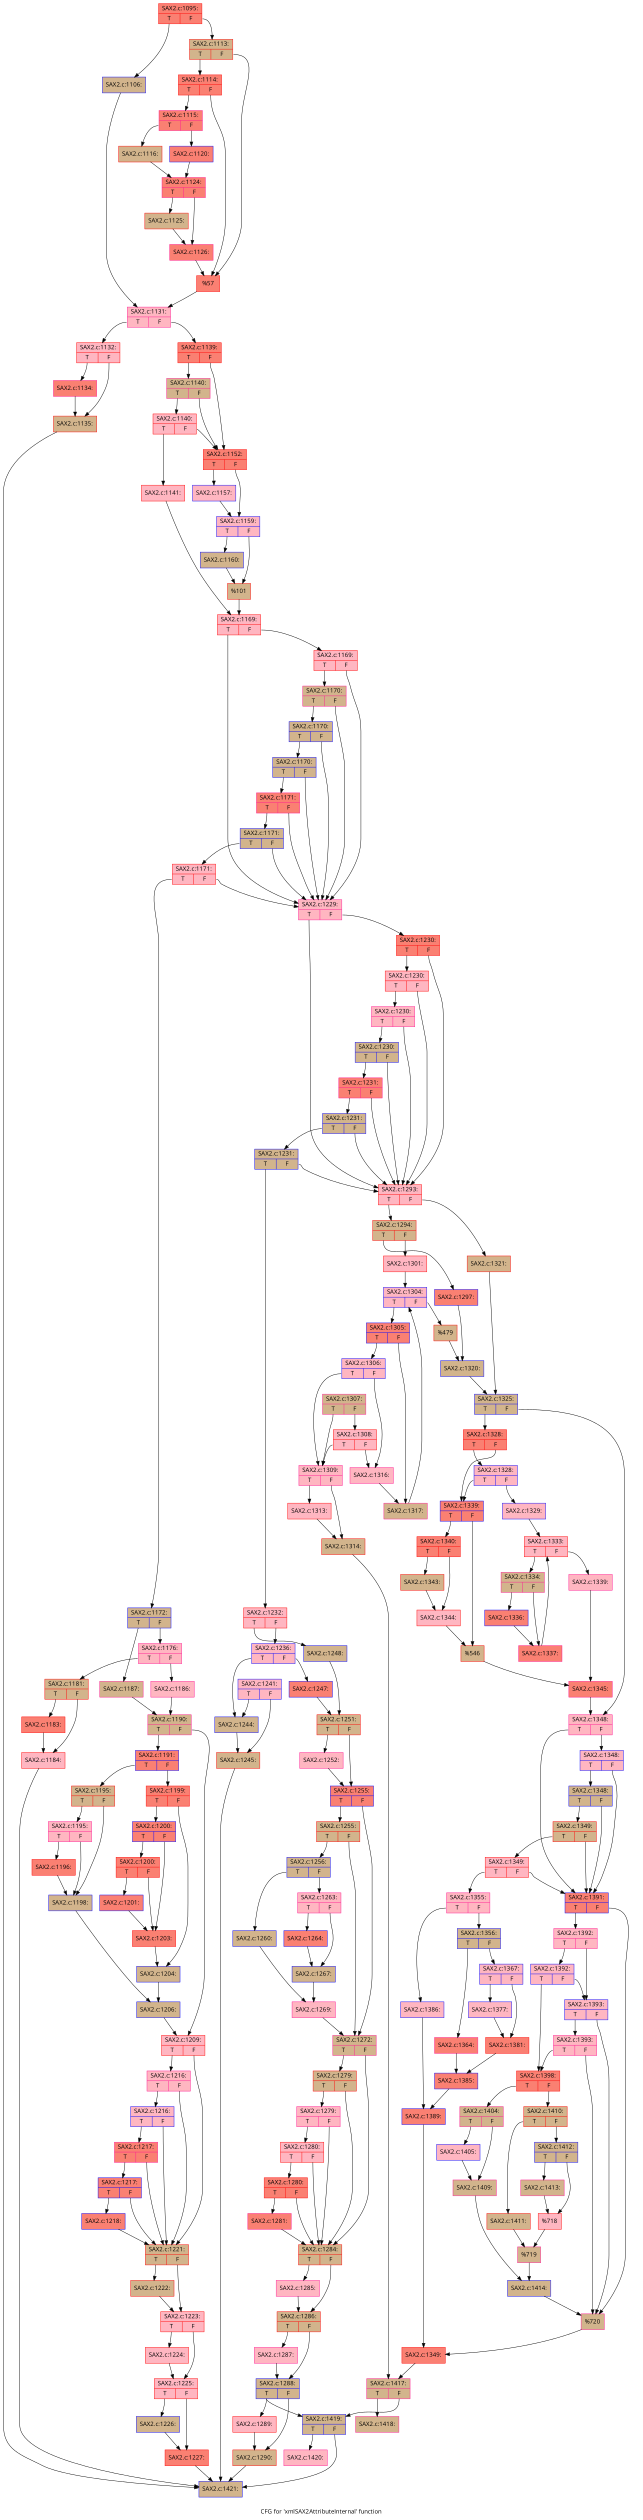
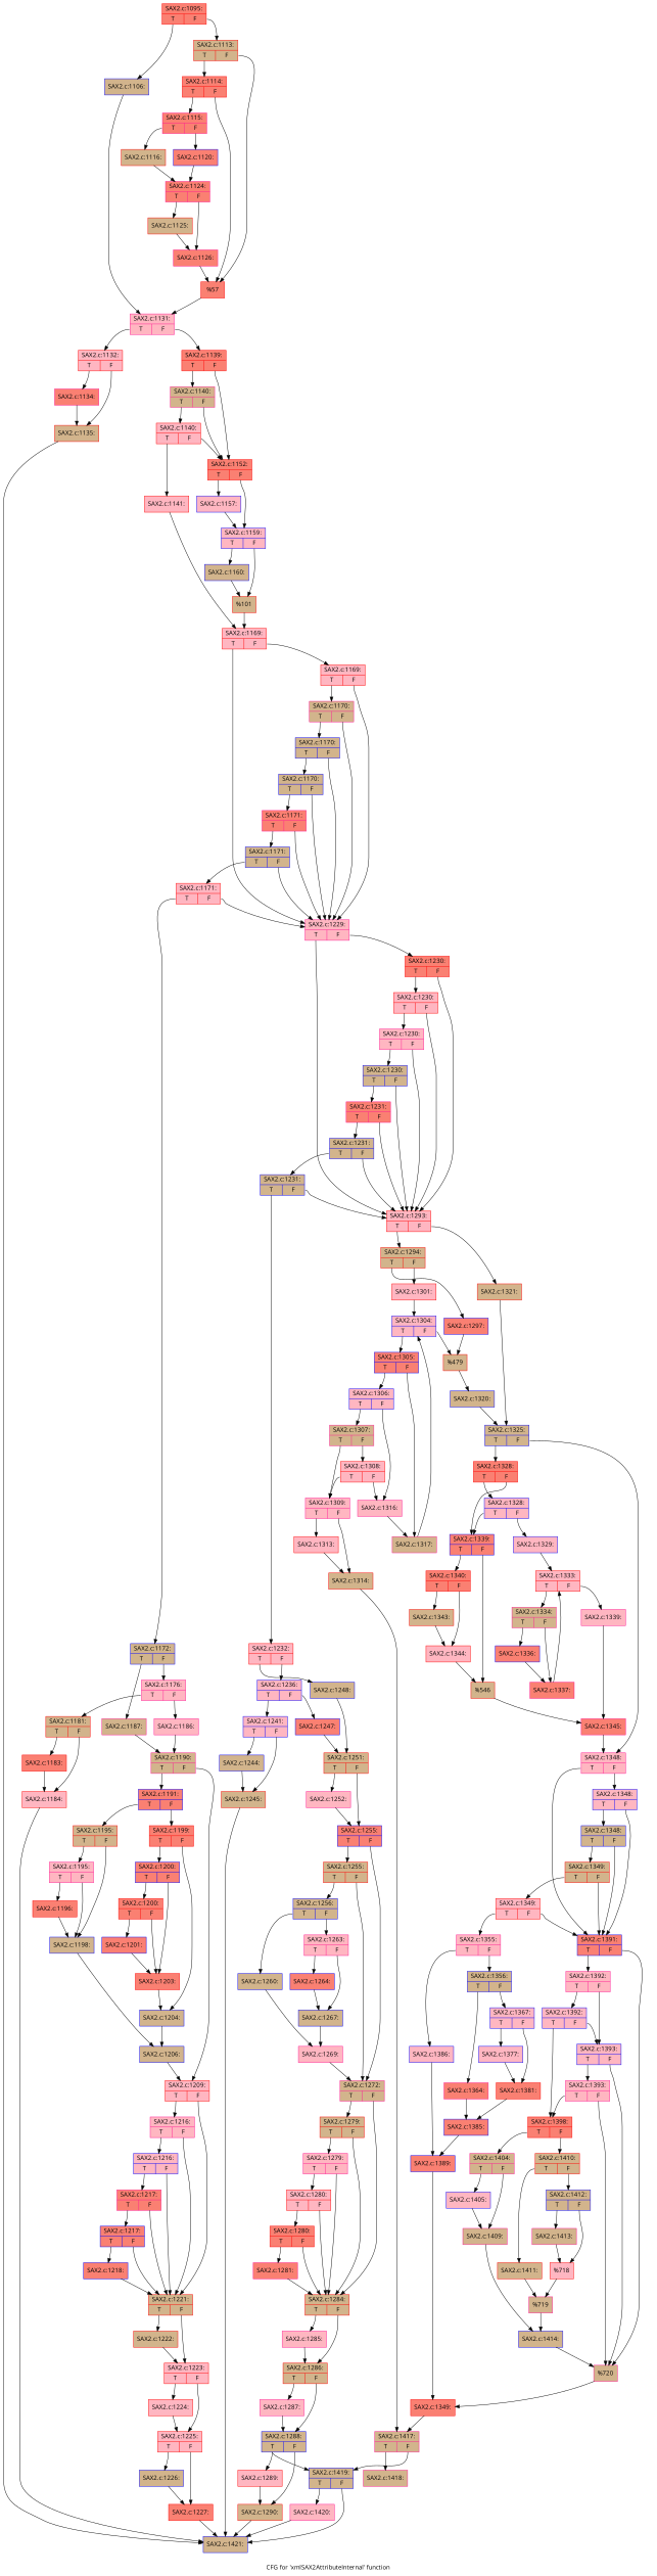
  digraph {
    fontname="Open Sans"
    label="CFG for 'xmlSAX2AttributeInternal' function"
    node [color=red fillcolor=tan fontname="Open Sans" shape=record style=filled]
    edge [fontname="Open Sans" tailport=s0]
    n1 [fillcolor=salmon label="{SAX2.c:1095:|{<s0>T|<s1>F}}"]
    n2 [color=blue label="{SAX2.c:1106:}"]
    n3 [label="{SAX2.c:1113:|{<s0>T|<s1>F}}"]
    n4 [color=deeppink fillcolor=lightpink label="{SAX2.c:1131:|{<s0>T|<s1>F}}"]
    n5 [fillcolor=salmon label="{SAX2.c:1114:|{<s0>T|<s1>F}}"]
    n6 [fillcolor=salmon label="{%57}"]
    n7 [fillcolor=lightpink label="{SAX2.c:1132:|{<s0>T|<s1>F}}"]
    n8 [fillcolor=salmon label="{SAX2.c:1139:|{<s0>T|<s1>F}}"]
    n9 [color=deeppink fillcolor=salmon label="{SAX2.c:1115:|{<s0>T|<s1>F}}"]
    n10 [color=deeppink fillcolor=salmon label="{SAX2.c:1134:}"]
    n11 [label="{SAX2.c:1135:}"]
    n12 [color=deeppink label="{SAX2.c:1140:|{<s0>T|<s1>F}}"]
    n13 [fillcolor=salmon label="{SAX2.c:1152:|{<s0>T|<s1>F}}"]
    n14 [label="{SAX2.c:1116:}"]
    n15 [color=blue fillcolor=salmon label="{SAX2.c:1120:}"]
    n16 [color=deeppink fillcolor=salmon label="{SAX2.c:1124:|{<s0>T|<s1>F}}"]
    n17 [label="{SAX2.c:1125:}"]
    n18 [color=deeppink fillcolor=salmon label="{SAX2.c:1126:}"]
    n19 [color=blue label="{SAX2.c:1421:}"]
    n20 [fillcolor=lightpink label="{SAX2.c:1140:|{<s0>T|<s1>F}}"]
    n21 [color=blue fillcolor=lightpink label="{SAX2.c:1157:}"]
    n22 [color=blue fillcolor=lightpink label="{SAX2.c:1159:|{<s0>T|<s1>F}}"]
    n23 [fillcolor=lightpink label="{SAX2.c:1141:}"]
    n24 [color=blue label="{SAX2.c:1160:}"]
    n25 [label="{%101}"]
    n26 [fillcolor=lightpink label="{SAX2.c:1169:|{<s0>T|<s1>F}}"]
    n27 [color=deeppink fillcolor=lightpink label="{SAX2.c:1229:|{<s0>T|<s1>F}}"]
    n28 [fillcolor=lightpink label="{SAX2.c:1169:|{<s0>T|<s1>F}}"]
    n29 [fillcolor=lightpink label="{SAX2.c:1293:|{<s0>T|<s1>F}}"]
    n30 [fillcolor=salmon label="{SAX2.c:1230:|{<s0>T|<s1>F}}"]
    n31 [color=deeppink label="{SAX2.c:1170:|{<s0>T|<s1>F}}"]
    n32 [label="{SAX2.c:1294:|{<s0>T|<s1>F}}"]
    n33 [label="{SAX2.c:1321:}"]
    n34 [fillcolor=lightpink label="{SAX2.c:1230:|{<s0>T|<s1>F}}"]
    n35 [color=blue label="{SAX2.c:1170:|{<s0>T|<s1>F}}"]
    n36 [color=blue label="{SAX2.c:1170:|{<s0>T|<s1>F}}"]
    n37 [color=deeppink fillcolor=salmon label="{SAX2.c:1171:|{<s0>T|<s1>F}}"]
    n38 [color=blue label="{SAX2.c:1171:|{<s0>T|<s1>F}}"]
    n39 [fillcolor=lightpink label="{SAX2.c:1171:|{<s0>T|<s1>F}}"]
    n40 [color=blue label="{SAX2.c:1172:|{<s0>T|<s1>F}}"]
    n41 [color=deeppink label="{SAX2.c:1187:}"]
    n42 [color=deeppink fillcolor=lightpink label="{SAX2.c:1176:|{<s0>T|<s1>F}}"]
    n43 [color=deeppink label="{SAX2.c:1190:|{<s0>T|<s1>F}}"]
    n44 [label="{SAX2.c:1181:|{<s0>T|<s1>F}}"]
    n45 [color=deeppink fillcolor=lightpink label="{SAX2.c:1186:}"]
    n46 [color=blue fillcolor=salmon label="{SAX2.c:1191:|{<s0>T|<s1>F}}"]
    n47 [fillcolor=lightpink label="{SAX2.c:1209:|{<s0>T|<s1>F}}"]
    n48 [fillcolor=salmon label="{SAX2.c:1183:}"]
    n49 [fillcolor=lightpink label="{SAX2.c:1184:}"]
    n50 [label="{SAX2.c:1195:|{<s0>T|<s1>F}}"]
    n51 [fillcolor=salmon label="{SAX2.c:1199:|{<s0>T|<s1>F}}"]
    n52 [color=deeppink fillcolor=lightpink label="{SAX2.c:1216:|{<s0>T|<s1>F}}"]
    n53 [label="{SAX2.c:1221:|{<s0>T|<s1>F}}"]
    n54 [color=deeppink fillcolor=lightpink label="{SAX2.c:1195:|{<s0>T|<s1>F}}"]
    n55 [color=blue label="{SAX2.c:1198:}"]
    n56 [color=blue fillcolor=salmon label="{SAX2.c:1200:|{<s0>T|<s1>F}}"]
    n57 [color=blue label="{SAX2.c:1204:}"]
    n58 [color=blue fillcolor=lightpink label="{SAX2.c:1216:|{<s0>T|<s1>F}}"]
    n59 [label="{SAX2.c:1222:}"]
    n60 [fillcolor=lightpink label="{SAX2.c:1223:|{<s0>T|<s1>F}}"]
    n61 [fillcolor=salmon label="{SAX2.c:1196:}"]
    n62 [color=blue label="{SAX2.c:1206:}"]
    n63 [fillcolor=salmon label="{SAX2.c:1200:|{<s0>T|<s1>F}}"]
    n64 [fillcolor=salmon label="{SAX2.c:1203:}"]
    n65 [color=blue fillcolor=salmon label="{SAX2.c:1201:}"]
    n66 [color=deeppink fillcolor=salmon label="{SAX2.c:1217:|{<s0>T|<s1>F}}"]
    n67 [fillcolor=lightpink label="{SAX2.c:1224:}"]
    n68 [fillcolor=lightpink label="{SAX2.c:1225:|{<s0>T|<s1>F}}"]
    n69 [color=blue fillcolor=salmon label="{SAX2.c:1217:|{<s0>T|<s1>F}}"]
    n70 [color=blue fillcolor=salmon label="{SAX2.c:1218:}"]
    n71 [color=blue label="{SAX2.c:1226:}"]
    n72 [fillcolor=salmon label="{SAX2.c:1227:}"]
    n73 [color=blue fillcolor=salmon label="{SAX2.c:1297:}"]
    n74 [fillcolor=lightpink label="{SAX2.c:1301:}"]
    n75 [color=blue label="{SAX2.c:1325:|{<s0>T|<s1>F}}"]
    n76 [color=deeppink fillcolor=lightpink label="{SAX2.c:1230:|{<s0>T|<s1>F}}"]
    n77 [color=blue label="{SAX2.c:1230:|{<s0>T|<s1>F}}"]
    n78 [color=deeppink fillcolor=salmon label="{SAX2.c:1231:|{<s0>T|<s1>F}}"]
    n79 [color=blue label="{SAX2.c:1231:|{<s0>T|<s1>F}}"]
    n80 [color=blue label="{SAX2.c:1231:|{<s0>T|<s1>F}}"]
    n81 [fillcolor=lightpink label="{SAX2.c:1232:|{<s0>T|<s1>F}}"]
    n82 [color=blue label="{SAX2.c:1248:}"]
    n83 [color=blue fillcolor=lightpink label="{SAX2.c:1236:|{<s0>T|<s1>F}}"]
    n84 [label="{SAX2.c:1251:|{<s0>T|<s1>F}}"]
    n85 [color=blue fillcolor=lightpink label="{SAX2.c:1241:|{<s0>T|<s1>F}}"]
    n86 [color=blue fillcolor=salmon label="{SAX2.c:1247:}"]
    n87 [color=deeppink fillcolor=lightpink label="{SAX2.c:1252:}"]
    n88 [color=blue fillcolor=salmon label="{SAX2.c:1255:|{<s0>T|<s1>F}}"]
    n89 [color=blue label="{SAX2.c:1244:}"]
    n90 [label="{SAX2.c:1245:}"]
    n91 [label="{SAX2.c:1255:|{<s0>T|<s1>F}}"]
    n92 [color=deeppink label="{SAX2.c:1272:|{<s0>T|<s1>F}}"]
    n93 [color=blue label="{SAX2.c:1256:|{<s0>T|<s1>F}}"]
    n94 [label="{SAX2.c:1279:|{<s0>T|<s1>F}}"]
    n95 [label="{SAX2.c:1284:|{<s0>T|<s1>F}}"]
    n96 [color=blue label="{SAX2.c:1260:}"]
    n97 [color=deeppink fillcolor=lightpink label="{SAX2.c:1263:|{<s0>T|<s1>F}}"]
    n98 [color=deeppink fillcolor=lightpink label="{SAX2.c:1279:|{<s0>T|<s1>F}}"]
    n99 [color=deeppink fillcolor=lightpink label="{SAX2.c:1285:}"]
    n100 [label="{SAX2.c:1286:|{<s0>T|<s1>F}}"]
    n101 [color=deeppink fillcolor=lightpink label="{SAX2.c:1269:}"]
    n102 [color=blue fillcolor=salmon label="{SAX2.c:1264:}"]
    n103 [color=blue label="{SAX2.c:1267:}"]
    n104 [fillcolor=lightpink label="{SAX2.c:1280:|{<s0>T|<s1>F}}"]
    n105 [color=deeppink fillcolor=lightpink label="{SAX2.c:1287:}"]
    n106 [color=blue label="{SAX2.c:1288:|{<s0>T|<s1>F}}"]
    n107 [fillcolor=salmon label="{SAX2.c:1280:|{<s0>T|<s1>F}}"]
    n108 [color=deeppink fillcolor=salmon label="{SAX2.c:1281:}"]
    n109 [fillcolor=lightpink label="{SAX2.c:1289:}"]
    n110 [label="{SAX2.c:1290:}"]
    n111 [color=blue label="{SAX2.c:1419:|{<s0>T|<s1>F}}"]
    n112 [color=blue label="{SAX2.c:1320:}"]
    n113 [color=blue fillcolor=lightpink label="{SAX2.c:1304:|{<s0>T|<s1>F}}"]
    n114 [fillcolor=salmon label="{SAX2.c:1328:|{<s0>T|<s1>F}}"]
    n115 [color=deeppink fillcolor=lightpink label="{SAX2.c:1348:|{<s0>T|<s1>F}}"]
    n116 [color=blue fillcolor=salmon label="{SAX2.c:1305:|{<s0>T|<s1>F}}"]
    n117 [label="{%479}"]
    n118 [color=blue fillcolor=lightpink label="{SAX2.c:1306:|{<s0>T|<s1>F}}"]
    n119 [color=deeppink label="{SAX2.c:1317:}"]
    n120 [color=deeppink label="{SAX2.c:1307:|{<s0>T|<s1>F}}"]
    n121 [color=deeppink fillcolor=lightpink label="{SAX2.c:1316:}"]
    n122 [color=deeppink fillcolor=lightpink label="{SAX2.c:1309:|{<s0>T|<s1>F}}"]
    n123 [fillcolor=lightpink label="{SAX2.c:1308:|{<s0>T|<s1>F}}"]
    n124 [fillcolor=lightpink label="{SAX2.c:1313:}"]
    n125 [label="{SAX2.c:1314:}"]
    n126 [color=deeppink label="{SAX2.c:1417:|{<s0>T|<s1>F}}"]
    n127 [color=deeppink label="{SAX2.c:1418:}"]
    n128 [color=deeppink fillcolor=lightpink label="{SAX2.c:1420:}"]
    n129 [color=blue fillcolor=lightpink label="{SAX2.c:1328:|{<s0>T|<s1>F}}"]
    n130 [color=blue fillcolor=salmon label="{SAX2.c:1339:|{<s0>T|<s1>F}}"]
    n131 [color=blue fillcolor=salmon label="{SAX2.c:1391:|{<s0>T|<s1>F}}"]
    n132 [color=blue fillcolor=lightpink label="{SAX2.c:1348:|{<s0>T|<s1>F}}"]
    n133 [color=blue fillcolor=lightpink label="{SAX2.c:1329:}"]
    n134 [fillcolor=salmon label="{SAX2.c:1340:|{<s0>T|<s1>F}}"]
    n135 [label="{%546}"]
    n136 [color=deeppink fillcolor=lightpink label="{SAX2.c:1392:|{<s0>T|<s1>F}}"]
    n137 [color=deeppink label="{%720}"]
    n138 [color=blue label="{SAX2.c:1348:|{<s0>T|<s1>F}}"]
    n139 [fillcolor=lightpink label="{SAX2.c:1333:|{<s0>T|<s1>F}}"]
    n140 [label="{SAX2.c:1343:}"]
    n141 [fillcolor=lightpink label="{SAX2.c:1344:}"]
    n142 [color=deeppink fillcolor=salmon label="{SAX2.c:1345:}"]
    n143 [color=deeppink label="{SAX2.c:1334:|{<s0>T|<s1>F}}"]
    n144 [color=deeppink fillcolor=lightpink label="{SAX2.c:1339:}"]
    n145 [color=blue fillcolor=salmon label="{SAX2.c:1336:}"]
    n146 [color=deeppink fillcolor=salmon label="{SAX2.c:1337:}"]
    n147 [color=blue fillcolor=lightpink label="{SAX2.c:1392:|{<s0>T|<s1>F}}"]
    n148 [color=blue fillcolor=lightpink label="{SAX2.c:1393:|{<s0>T|<s1>F}}"]
    n149 [fillcolor=salmon label="{SAX2.c:1349:}"]
    n150 [label="{SAX2.c:1349:|{<s0>T|<s1>F}}"]
    n151 [fillcolor=lightpink label="{SAX2.c:1349:|{<s0>T|<s1>F}}"]
    n152 [color=deeppink fillcolor=lightpink label="{SAX2.c:1355:|{<s0>T|<s1>F}}"]
    n153 [color=blue fillcolor=lightpink label="{SAX2.c:1386:}"]
    n154 [color=blue label="{SAX2.c:1356:|{<s0>T|<s1>F}}"]
    n155 [color=blue fillcolor=salmon label="{SAX2.c:1389:}"]
    n156 [color=deeppink fillcolor=salmon label="{SAX2.c:1364:}"]
    n157 [color=blue fillcolor=lightpink label="{SAX2.c:1367:|{<s0>T|<s1>F}}"]
    n158 [color=blue fillcolor=salmon label="{SAX2.c:1385:}"]
    n159 [color=blue fillcolor=lightpink label="{SAX2.c:1377:}"]
    n160 [fillcolor=salmon label="{SAX2.c:1381:}"]
    n161 [fillcolor=salmon label="{SAX2.c:1398:|{<s0>T|<s1>F}}"]
    n162 [color=deeppink fillcolor=lightpink label="{SAX2.c:1393:|{<s0>T|<s1>F}}"]
    n163 [color=deeppink label="{SAX2.c:1404:|{<s0>T|<s1>F}}"]
    n164 [label="{SAX2.c:1410:|{<s0>T|<s1>F}}"]
    n165 [color=blue fillcolor=lightpink label="{SAX2.c:1405:}"]
    n166 [color=deeppink label="{SAX2.c:1409:}"]
    n167 [label="{SAX2.c:1411:}"]
    n168 [color=blue label="{SAX2.c:1412:|{<s0>T|<s1>F}}"]
    n169 [color=blue label="{SAX2.c:1414:}"]
    n170 [color=deeppink label="{%719}"]
    n171 [color=deeppink label="{SAX2.c:1413:}"]
    n172 [fillcolor=lightpink label="{%718}"]
    n1 -> n2
    n1 -> n3 [tailport=s1]
    n2 -> n4
    n3 -> n5
    n3 -> n6 [tailport=s1]
    n4 -> n7
    n4 -> n8 [tailport=s1]
    n5 -> n6 [tailport=s1]
    n5 -> n9
    n6 -> n4
    n7 -> n10
    n7 -> n11 [tailport=s1]
    n8 -> n12
    n8 -> n13 [tailport=s1]
    n9 -> n14
    n9 -> n15 [tailport=s1]
    n10 -> n11
    n11 -> n19
    n12 -> n13 [tailport=s1]
    n12 -> n20
    n13 -> n21
    n13 -> n22 [tailport=s1]
    n14 -> n16
    n15 -> n16
    n16 -> n17
    n16 -> n18 [tailport=s1]
    n17 -> n18
    n18 -> n6
    n20 -> n13 [tailport=s1]
    n20 -> n23
    n21 -> n22
    n22 -> n24
    n22 -> n25 [tailport=s1]
    n23 -> n26
    n24 -> n25
    n25 -> n26
    n26 -> n27
    n26 -> n28 [tailport=s1]
    n27 -> n29
    n27 -> n30 [tailport=s1]
    n28 -> n27 [tailport=s1]
    n28 -> n31
    n29 -> n32
    n29 -> n33 [tailport=s1]
    n30 -> n29 [tailport=s1]
    n30 -> n34
    n31 -> n27 [tailport=s1]
    n31 -> n35
    n32 -> n73
    n32 -> n74 [tailport=s1]
    n33 -> n75
    n34 -> n29 [tailport=s1]
    n34 -> n76
    n35 -> n27 [tailport=s1]
    n35 -> n36
    n36 -> n27 [tailport=s1]
    n36 -> n37
    n37 -> n27 [tailport=s1]
    n37 -> n38
    n38 -> n27 [tailport=s1]
    n38 -> n39
    n39 -> n27 [tailport=s1]
    n39 -> n40
    n40 -> n41
    n40 -> n42 [tailport=s1]
    n41 -> n43
    n42 -> n44
    n42 -> n45 [tailport=s1]
    n43 -> n46
    n43 -> n47 [tailport=s1]
    n44 -> n48
    n44 -> n49 [tailport=s1]
    n45 -> n43
    n46 -> n50
    n46 -> n51 [tailport=s1]
    n47 -> n52
    n47 -> n53 [tailport=s1]
    n48 -> n49
    n49 -> n19
    n50 -> n54
    n50 -> n55 [tailport=s1]
    n51 -> n56
    n51 -> n57 [tailport=s1]
    n52 -> n53 [tailport=s1]
    n52 -> n58
    n53 -> n59
    n53 -> n60 [tailport=s1]
    n54 -> n55 [tailport=s1]
    n54 -> n61
    n55 -> n62
    n56 -> n63
    n56 -> n64 [tailport=s1]
    n57 -> n62
    n58 -> n53 [tailport=s1]
    n58 -> n66
    n59 -> n60
    n60 -> n67
    n60 -> n68 [tailport=s1]
    n61 -> n55
    n62 -> n47
    n63 -> n64 [tailport=s1]
    n63 -> n65
    n64 -> n57
    n65 -> n64
    n66 -> n53 [tailport=s1]
    n66 -> n69
    n67 -> n68
    n68 -> n71
    n68 -> n72 [tailport=s1]
    n69 -> n53 [tailport=s1]
    n69 -> n70
    n70 -> n53
    n71 -> n72
    n72 -> n19
-   n73 -> n112
+   n73 -> n117
    n74 -> n113
    n75 -> n114
    n75 -> n115 [tailport=s1]
    n76 -> n29 [tailport=s1]
    n76 -> n77
    n77 -> n29 [tailport=s1]
    n77 -> n78
    n78 -> n29 [tailport=s1]
    n78 -> n79
    n79 -> n29 [tailport=s1]
    n79 -> n80
    n80 -> n29 [tailport=s1]
    n80 -> n81
    n81 -> n82
    n81 -> n83 [tailport=s1]
    n82 -> n84
-   n83 -> n89
+   n83 -> n85
    n83 -> n86 [tailport=s1]
    n84 -> n87
    n84 -> n88 [tailport=s1]
    n85 -> n89
    n85 -> n90 [tailport=s1]
    n86 -> n84
    n87 -> n88
    n88 -> n91
    n88 -> n92 [tailport=s1]
    n89 -> n90
    n90 -> n19
    n91 -> n92 [tailport=s1]
    n91 -> n93
    n92 -> n94
    n92 -> n95 [tailport=s1]
    n93 -> n96
    n93 -> n97 [tailport=s1]
    n94 -> n95 [tailport=s1]
    n94 -> n98
    n95 -> n99
    n95 -> n100 [tailport=s1]
    n96 -> n101
    n97 -> n102
    n97 -> n103 [tailport=s1]
    n98 -> n95 [tailport=s1]
    n98 -> n104
    n99 -> n100
    n100 -> n105
    n100 -> n106 [tailport=s1]
    n101 -> n92
    n102 -> n103
    n103 -> n101
    n104 -> n95 [tailport=s1]
    n104 -> n107
    n105 -> n106
    n106 -> n109
    n106 -> n110 [tailport=s1]
    n106 -> n111
    n107 -> n95 [tailport=s1]
    n107 -> n108
    n108 -> n95
    n109 -> n110
    n110 -> n19
    n111 -> n19 [tailport=s1]
    n111 -> n128
    n112 -> n75
    n113 -> n116
    n113 -> n117 [tailport=s1]
    n114 -> n129
    n114 -> n130 [tailport=s1]
    n115 -> n131
    n115 -> n132 [tailport=s1]
    n116 -> n118
    n116 -> n119 [tailport=s1]
    n117 -> n112
-   n118 -> n122
+   n118 -> n120
    n118 -> n121 [tailport=s1]
    n119 -> n113
    n120 -> n122
    n120 -> n123 [tailport=s1]
    n121 -> n119
    n122 -> n124
    n122 -> n125 [tailport=s1]
    n123 -> n121 [tailport=s1]
    n123 -> n122
    n124 -> n125
    n125 -> n126
    n126 -> n111 [tailport=s1]
    n126 -> n127
+   n128 -> n19
    n129 -> n130
    n129 -> n133 [tailport=s1]
    n130 -> n134
    n130 -> n135 [tailport=s1]
    n131 -> n136
    n131 -> n137 [tailport=s1]
    n132 -> n131 [tailport=s1]
    n132 -> n138
    n133 -> n139
    n134 -> n140
    n134 -> n141 [tailport=s1]
    n135 -> n142
    n136 -> n147
    n136 -> n148 [tailport=s1]
    n137 -> n149
    n138 -> n131 [tailport=s1]
    n138 -> n150
    n139 -> n143
    n139 -> n144 [tailport=s1]
    n140 -> n141
    n141 -> n135
    n142 -> n115
    n143 -> n145
    n143 -> n146 [tailport=s1]
    n144 -> n142
    n145 -> n146
    n146 -> n139
    n147 -> n148 [tailport=s1]
    n147 -> n161
    n148 -> n137 [tailport=s1]
    n148 -> n162
    n149 -> n126
    n150 -> n131 [tailport=s1]
    n150 -> n151
    n151 -> n131 [tailport=s1]
    n151 -> n152
    n152 -> n153
    n152 -> n154 [tailport=s1]
    n153 -> n155
    n154 -> n156
    n154 -> n157 [tailport=s1]
    n155 -> n149
    n156 -> n158
    n157 -> n159
    n157 -> n160 [tailport=s1]
    n158 -> n155
    n159 -> n160
    n160 -> n158
    n161 -> n163
    n161 -> n164 [tailport=s1]
    n162 -> n137 [tailport=s1]
    n162 -> n161
    n163 -> n165
    n163 -> n166 [tailport=s1]
    n164 -> n167
    n164 -> n168 [tailport=s1]
    n165 -> n166
    n166 -> n169
    n167 -> n170
    n168 -> n171
    n168 -> n172 [tailport=s1]
    n169 -> n137
    n170 -> n169
    n171 -> n172
    n172 -> n170
  }
